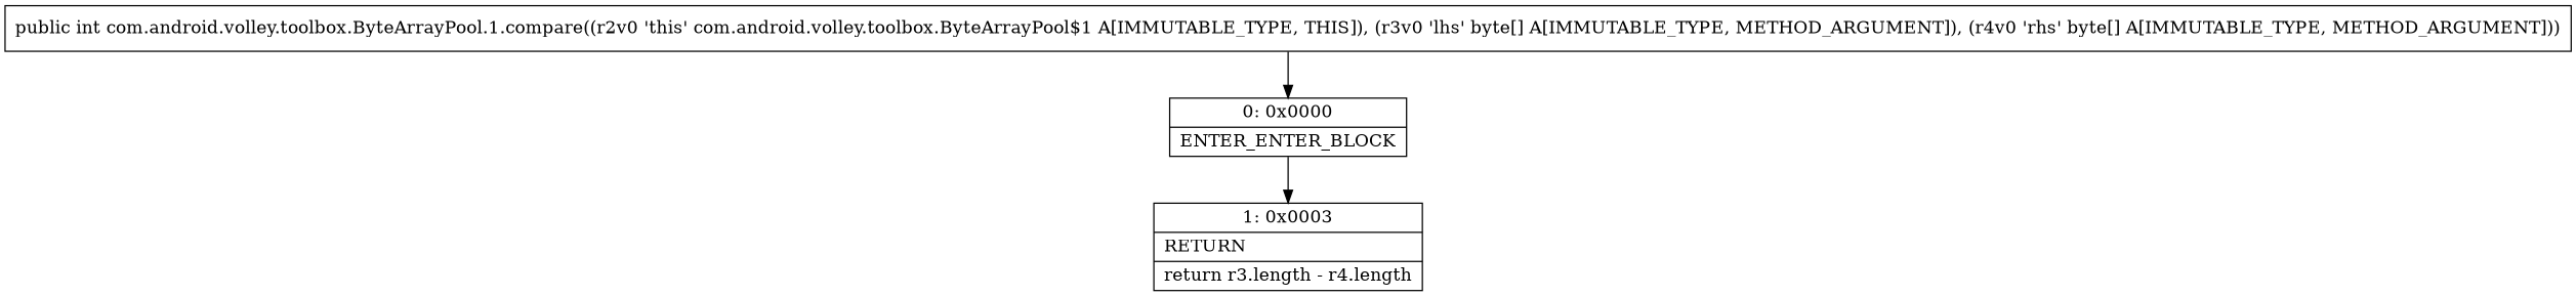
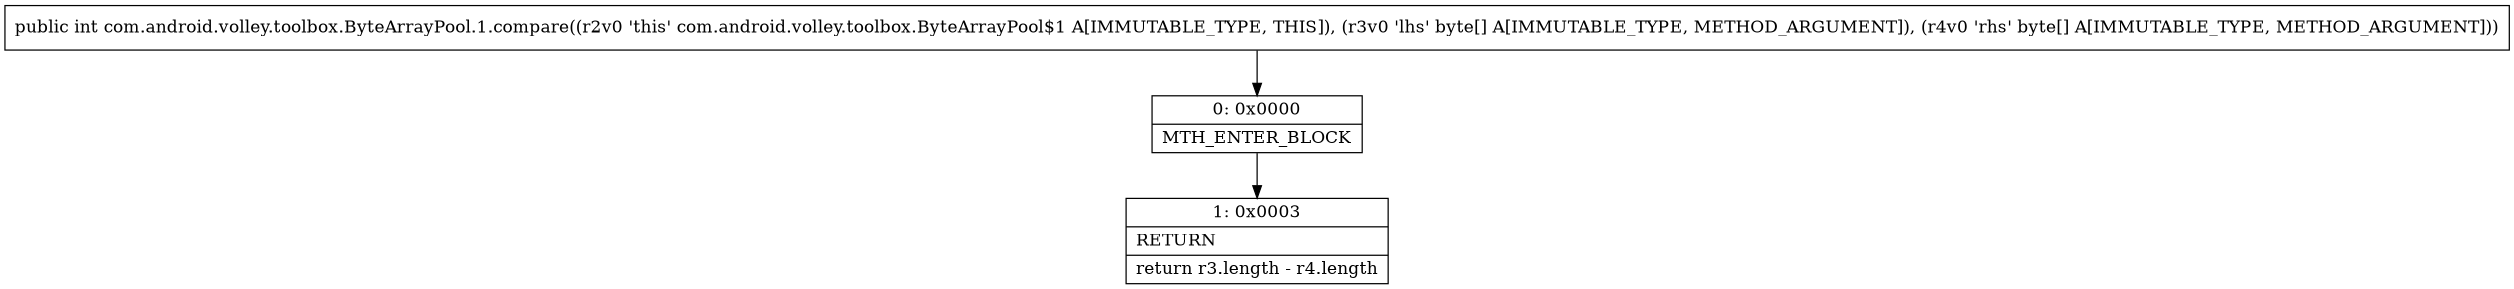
  digraph {
    node [shape=record]
-   n1 [label="{0\:\ 0x0000|ENTER_ENTER_BLOCK\l}"]
+   n1 [label="{0\:\ 0x0000|MTH_ENTER_BLOCK\l}"]
    n2 [label="{1\:\ 0x0003|RETURN\l|return r3.length \- r4.length\l}"]
    n3 [label="{public int com.android.volley.toolbox.ByteArrayPool.1.compare((r2v0 'this' com.android.volley.toolbox.ByteArrayPool$1 A[IMMUTABLE_TYPE, THIS]), (r3v0 'lhs' byte[] A[IMMUTABLE_TYPE, METHOD_ARGUMENT]), (r4v0 'rhs' byte[] A[IMMUTABLE_TYPE, METHOD_ARGUMENT])) }"]
    n1 -> n2
    n3 -> n1
  }
